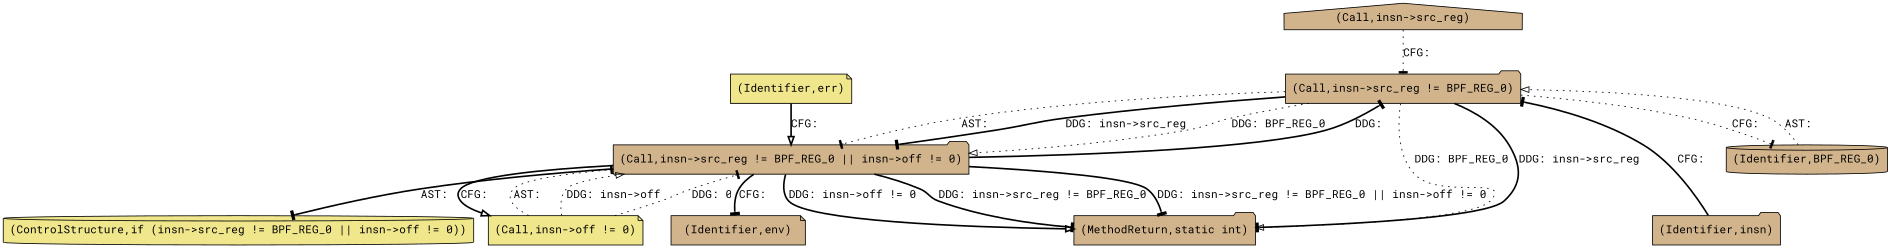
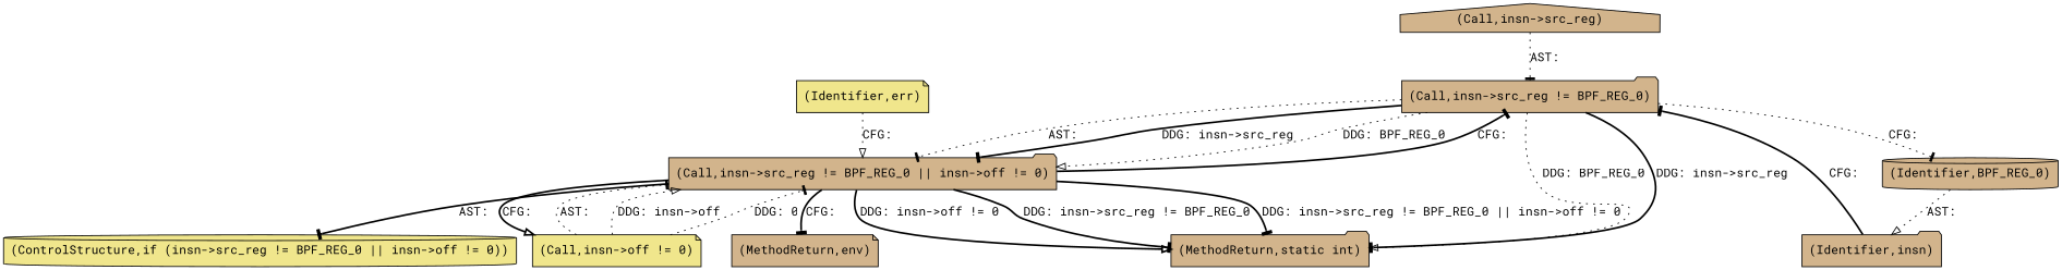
  digraph {
    fontname="Roboto Mono"
    node [fillcolor=tan fontname="Roboto Mono" shape=folder style=filled]
    edge [arrowhead=tee fontname="Roboto Mono" style=dotted]
    n1 [label="(Call,insn->src_reg != BPF_REG_0)"]
    n2 [label="(Call,insn->src_reg != BPF_REG_0 || insn->off != 0)"]
    n3 [label="(Identifier,BPF_REG_0)" shape=cylinder]
    n4 [label="(MethodReturn,static int)"]
    n5 [fillcolor=khaki label="(ControlStructure,if (insn->src_reg != BPF_REG_0 || insn->off != 0))" shape=cylinder]
    n6 [fillcolor=khaki label="(Call,insn->off != 0)" shape=note]
-   n7 [label="(Identifier,env)" shape=note]
+   n7 [label="(MethodReturn,env)" shape=note]
    n8 [label="(Call,insn->src_reg)" shape=house]
    n9 [label="(Identifier,insn)"]
    n10 [fillcolor=khaki label="(Identifier,err)" shape=note]
    n1 -> n2 [label="AST: "]
    n1 -> n2 [label="DDG: insn->src_reg" style=bold]
    n1 -> n2 [arrowhead=onormal label="DDG: BPF_REG_0"]
    n1 -> n3 [label="CFG: "]
    n1 -> n4 [arrowhead=onormal label="DDG: BPF_REG_0"]
    n1 -> n4 [label="DDG: insn->src_reg" style=bold]
-   n2 -> n1 [label="DDG: " style=bold]
+   n2 -> n1 [label="CFG: " style=bold]
    n2 -> n4 [label="DDG: insn->src_reg != BPF_REG_0" style=bold]
    n2 -> n4 [label="DDG: insn->src_reg != BPF_REG_0 || insn->off != 0" style=bold]
    n2 -> n4 [arrowhead=onormal label="DDG: insn->off != 0" style=bold]
    n2 -> n5 [label="AST: " style=bold]
    n2 -> n6 [arrowhead=onormal label="CFG: " style=bold]
    n2 -> n7 [label="CFG: " style=bold]
-   n3 -> n1 [arrowhead=onormal label="AST: "]
+   n3 -> n9 [arrowhead=onormal label="AST: "]
    n6 -> n2 [label="AST: "]
    n6 -> n2 [arrowhead=onormal label="DDG: insn->off"]
    n6 -> n2 [label="DDG: 0"]
-   n8 -> n1 [label="CFG: "]
+   n8 -> n1 [label="AST: "]
    n9 -> n1 [label="CFG: " style=bold]
-   n10 -> n2 [arrowhead=onormal label="CFG: " style=bold]
+   n10 -> n2 [arrowhead=onormal label="CFG: "]
  }
